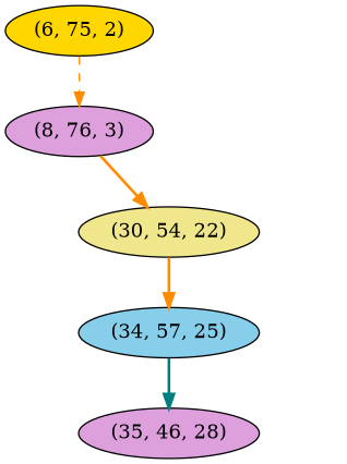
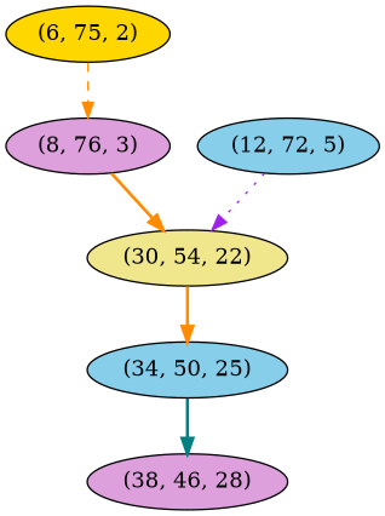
  digraph {
    node [fillcolor=plum style=filled]
    edge [color=darkorange style=bold]
    n1 [fillcolor=gold label="(6, 75, 2)"]
    "(8, 76, 3)"
    "(30, 54, 22)" [fillcolor=khaki]
-   "(34, 50, 25)" [fillcolor=skyblue label="(34, 57, 25)"]
-   "(38, 46, 28)" [label="(35, 46, 28)"]
+   "(12, 72, 5)" [fillcolor=skyblue]
+   "(34, 50, 25)" [fillcolor=skyblue]
+   "(38, 46, 28)"
    n1 -> "(8, 76, 3)" [style=dashed]
    "(8, 76, 3)" -> "(30, 54, 22)"
    "(30, 54, 22)" -> "(34, 50, 25)"
+   "(12, 72, 5)" -> "(30, 54, 22)" [color=purple style=dotted]
    "(34, 50, 25)" -> "(38, 46, 28)" [color=teal]
  }
